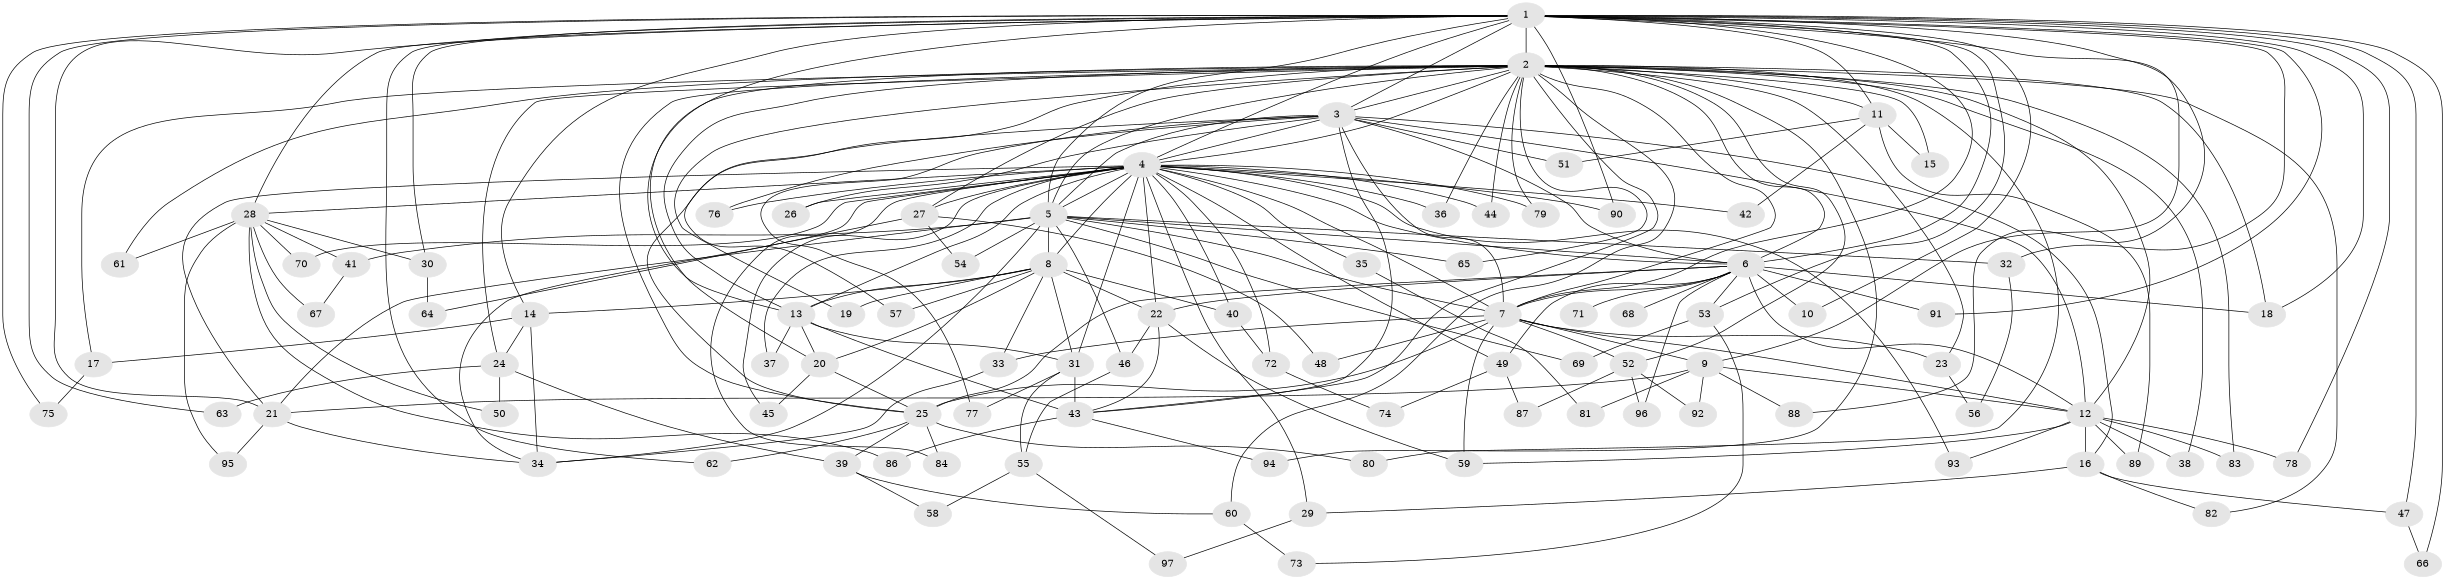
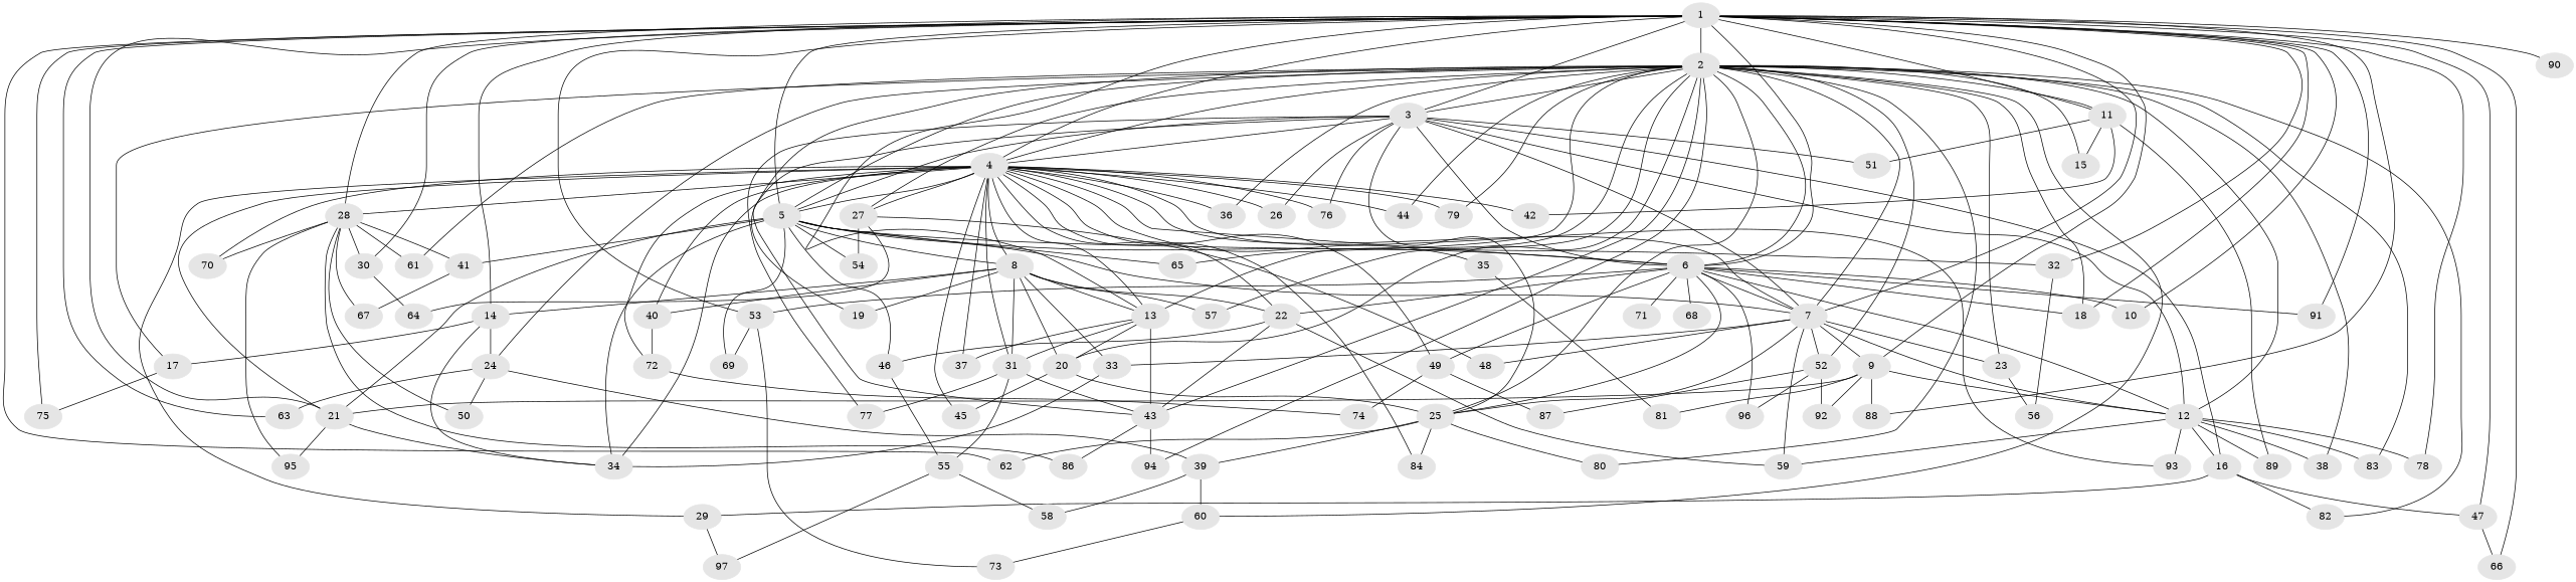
  graph {
    node [color=gray90 style=filled]
    edge [weight=1.0]
    1
    2
    3
    4
    5
    6
    7
    9
    10
    11
    13
    14
    18
    21
    28
    30
    32
    47
    53
    62
    63
    66
    75
    78
    88
    90
    91
    12
    15
    17
    19
    20
    23
    24
    25
    27
    36
    38
    43
    44
    52
    57
    60
    61
    65
    79
    80
    82
    83
    94
    16
    26
    51
    76
    77
    8
    22
    29
    31
    34
    35
    37
    40
    42
    45
    49
    70
    72
    84
    93
    41
    46
    69
    54
    71
    68
    96
    33
    48
    59
    81
    92
    89
    95
    50
    67
    86
    64
    56
    73
    39
    87
    97
    55
    74
    58
    1 -- 2 [weight=4.0]
    1 -- 3 [weight=2.0]
    1 -- 4 [weight=2.0]
    1 -- 5 [weight=4.0]
    1 -- 6 [weight=3.0]
    1 -- 7 [weight=3.0]
    1 -- 9
    1 -- 10
    1 -- 11
    1 -- 13
    1 -- 14
    1 -- 18
    1 -- 21
    1 -- 28
    1 -- 30
    1 -- 32
    1 -- 47
    1 -- 53
    1 -- 62
    1 -- 63
    1 -- 66
    1 -- 75
    1 -- 78
    1 -- 88
    1 -- 90
    1 -- 91
    2 -- 3 [weight=2.0]
    2 -- 4 [weight=2.0]
    2 -- 5 [weight=4.0]
    2 -- 6 [weight=3.0]
    2 -- 7 [weight=2.0]
    2 -- 11
    2 -- 13
    2 -- 18
    2 -- 12 [weight=2.0]
    2 -- 15
    2 -- 17
    2 -- 19
    2 -- 20
    2 -- 23
    2 -- 24
    2 -- 25 [weight=2.0]
    2 -- 27
    2 -- 36
    2 -- 38
    2 -- 43
    2 -- 44
    2 -- 52
    2 -- 57
    2 -- 60
    2 -- 61
    2 -- 65
    2 -- 79
    2 -- 80
    2 -- 82
    2 -- 83
    2 -- 94
    3 -- 4
    3 -- 5 [weight=3.0]
    3 -- 6
    3 -- 7
    3 -- 12
    3 -- 25
    3 -- 43
    3 -- 16
    3 -- 26
    3 -- 51
    3 -- 76
    3 -- 77
    4 -- 5 [weight=3.0]
    4 -- 6
    4 -- 7
    4 -- 13
    4 -- 21
    4 -- 28
-   4 -- 90
    4 -- 27
    4 -- 36
    4 -- 44
    4 -- 79
    4 -- 26
    4 -- 76
    4 -- 8 [weight=2.0]
    4 -- 22
    4 -- 29
    4 -- 31
    4 -- 34
    4 -- 35
    4 -- 37
    4 -- 40
    4 -- 42
    4 -- 45
    4 -- 49
    4 -- 70
    4 -- 72
    4 -- 84
    4 -- 93
    5 -- 6 [weight=2.0]
    5 -- 7 [weight=2.0]
    5 -- 21
    5 -- 32
    5 -- 65
    5 -- 8 [weight=2.0]
    5 -- 34
    5 -- 41
    5 -- 46
    5 -- 69
    5 -- 54
    6 -- 7
    6 -- 10
    6 -- 18
    6 -- 53
    6 -- 91
    6 -- 12
    6 -- 25
    6 -- 22
    6 -- 49
    6 -- 71
    6 -- 68
    6 -- 96
    7 -- 9
    7 -- 12
    7 -- 23
    7 -- 25
    7 -- 52
    7 -- 33
    7 -- 48
    7 -- 59
    9 -- 21
    9 -- 88
    9 -- 12
    9 -- 81
    9 -- 92
    11 -- 15
    11 -- 51
    11 -- 42
    11 -- 89
    13 -- 20
    13 -- 43 [weight=6.0]
    13 -- 31
    13 -- 37
    14 -- 17
    14 -- 24
    14 -- 34
    21 -- 34
    21 -- 95
    28 -- 30
    28 -- 61
    28 -- 70
    28 -- 41
    28 -- 95
    28 -- 50
    28 -- 67
    28 -- 86
    30 -- 64
    32 -- 56
    47 -- 66
    53 -- 69
    53 -- 73
    12 -- 78
    12 -- 38
    12 -- 83
    12 -- 16
    12 -- 93
    12 -- 59
    12 -- 89
    17 -- 75
    20 -- 25
    20 -- 45
    23 -- 56
    24 -- 63
    24 -- 50
    24 -- 39
    25 -- 62
    25 -- 80
    25 -- 84
    25 -- 39
    27 -- 54
    27 -- 48
    27 -- 64
    43 -- 94
    43 -- 86
    52 -- 96
    52 -- 92
    52 -- 87
    60 -- 73
    16 -- 47
    16 -- 82
    16 -- 29
    8 -- 13
    8 -- 14
    8 -- 19
    8 -- 20
    8 -- 57
    8 -- 22
    8 -- 31
    8 -- 40
    8 -- 33
    22 -- 43
    22 -- 46
    22 -- 59
    29 -- 97
    31 -- 43
    31 -- 77
    31 -- 55
    35 -- 81
    40 -- 72
    49 -- 87
    49 -- 74
    72 -- 74
    41 -- 67
    46 -- 55
    33 -- 34
    39 -- 60
    39 -- 58
    55 -- 97
    55 -- 58
  }
